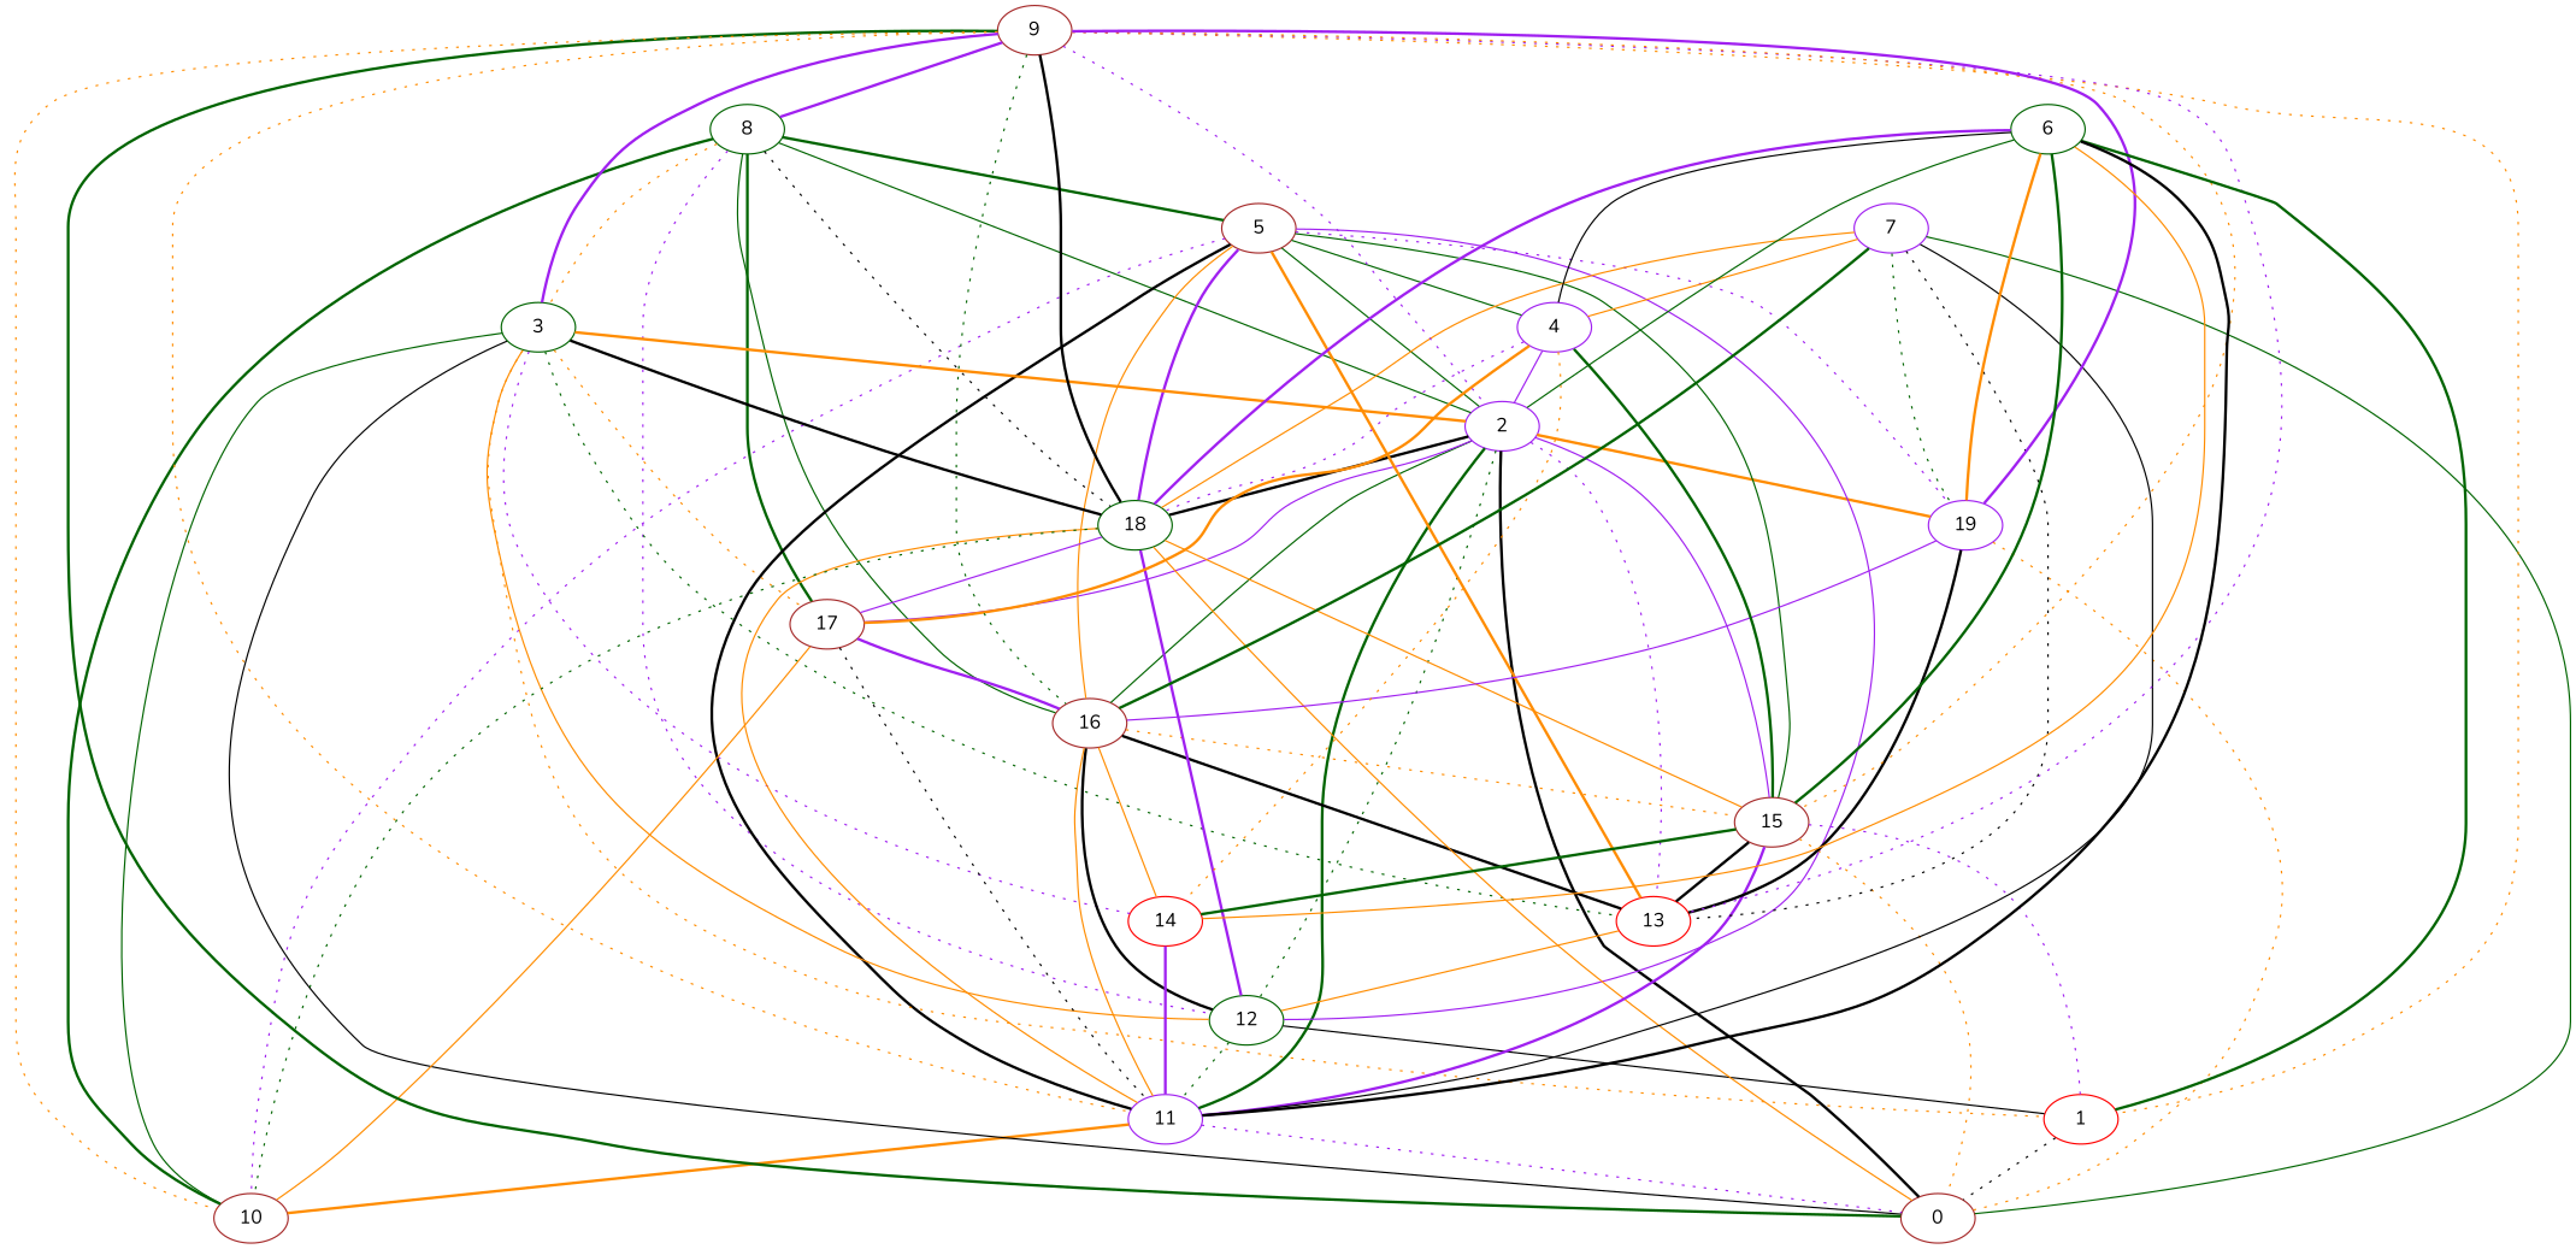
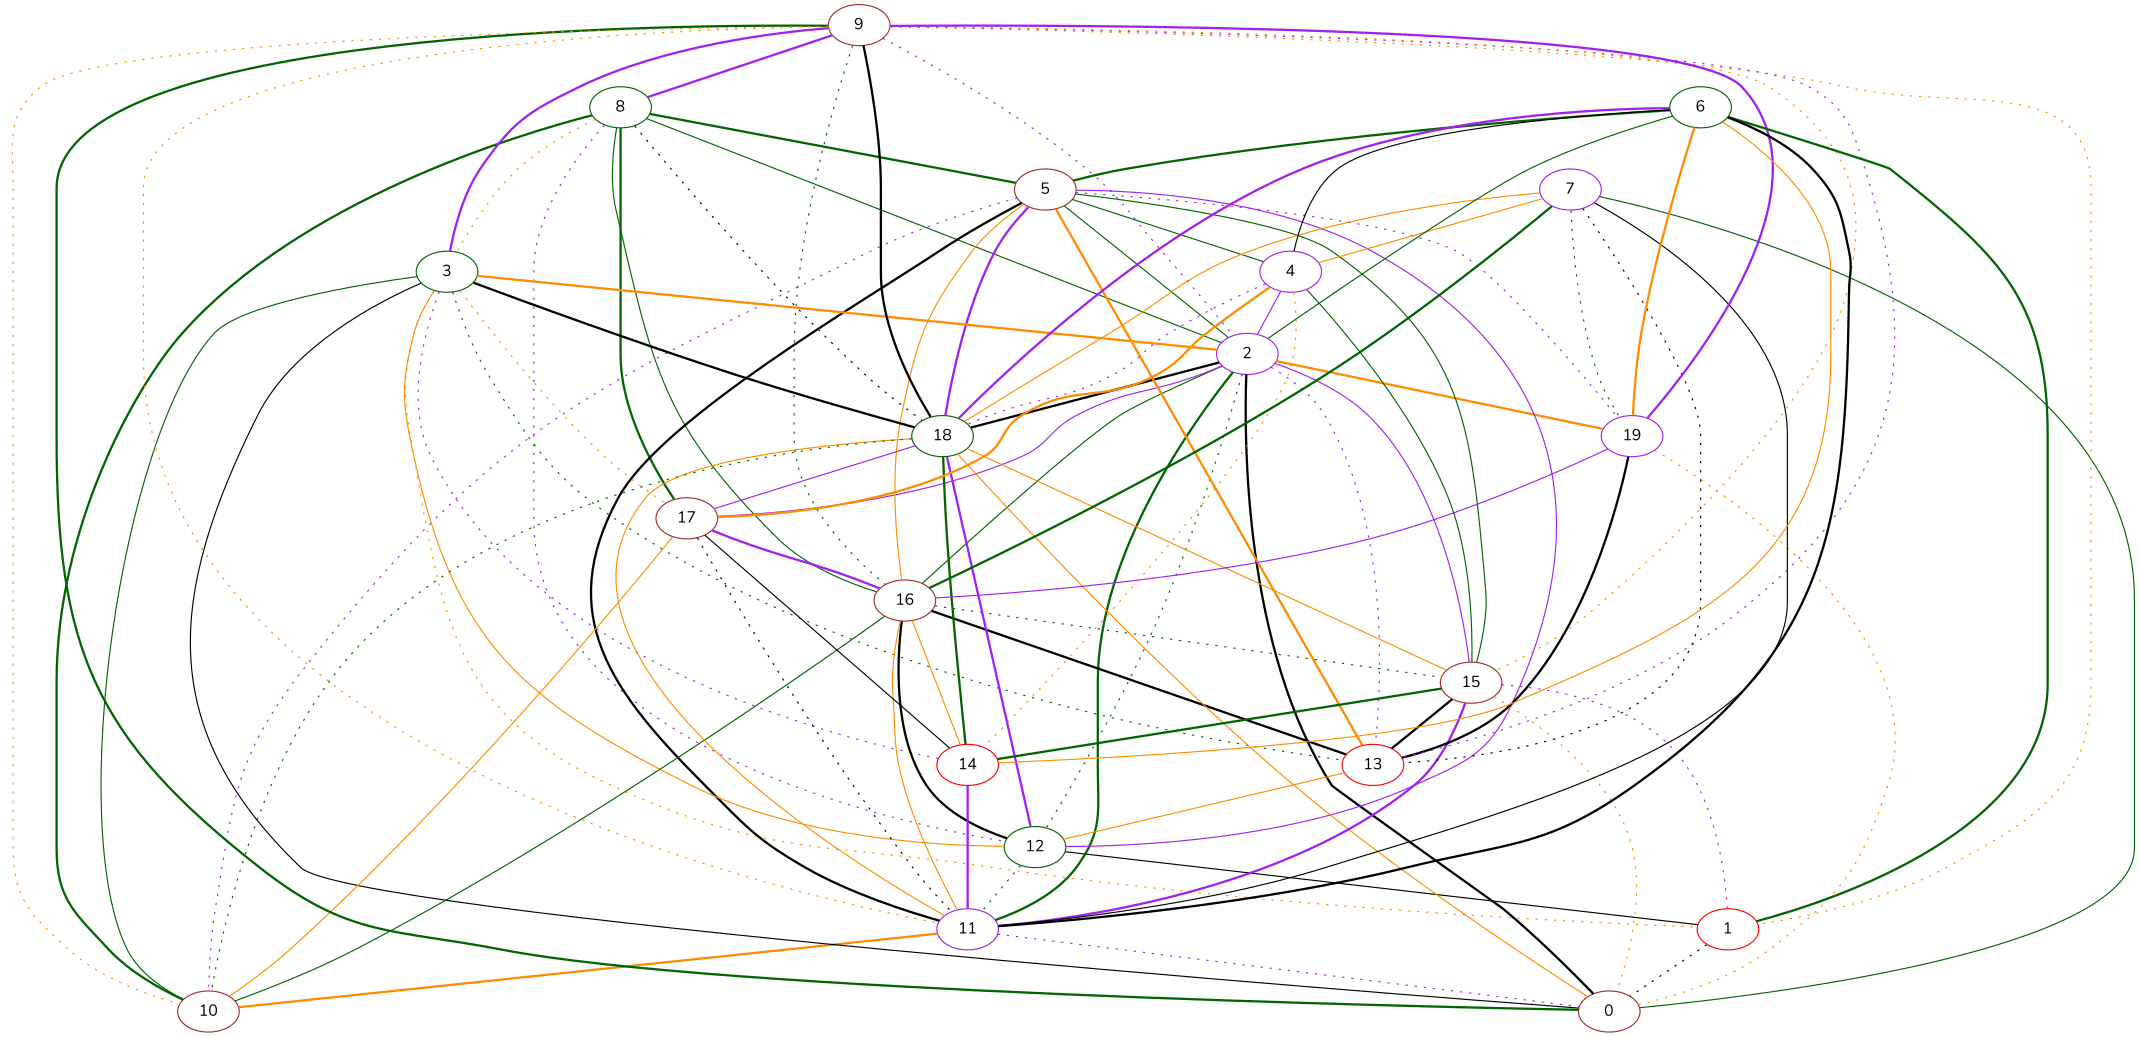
  digraph {
    fontname=Nunito
    node [color=brown fontname=Nunito]
    edge [color=darkgreen dir=none fontname=Nunito style=bold]
    12 [color=darkgreen]
    1 [color=red]
    11 [color=purple]
    0
    8 [color=darkgreen]
    10
    2 [color=purple]
    5
    3 [color=darkgreen]
    16
    17
    18 [color=darkgreen]
    13 [color=red]
    15
    19 [color=purple]
    4 [color=purple]
    14 [color=red]
    7 [color=purple]
    9
    6 [color=darkgreen]
    subgraph sub_1 {
      12
      1
      11
      0
      8
      10
      2
      5
      3
      16
      17
      18
      13
      15
      19
      4
      14
      7
      9
      6
    }
    12 -> 1 [color=black style=solid]
    12 -> 11 [style=dotted]
    1 -> 0 [color=black style=dotted]
    11 -> 0 [color=purple style=dotted]
    11 -> 10 [color=darkorange]
    8 -> 12 [color=purple style=dotted]
    8 -> 10
    8 -> 2 [style=solid]
    8 -> 5
    8 -> 3 [color=darkorange style=dotted]
    8 -> 16 [style=solid]
    8 -> 17
    8 -> 18 [color=black style=dotted]
    2 -> 12 [style=dotted]
    2 -> 11
    2 -> 0 [color=black]
    2 -> 16 [style=solid]
    2 -> 17 [color=purple style=solid]
    2 -> 18 [color=black]
    2 -> 13 [color=purple style=dotted]
    2 -> 15 [color=purple style=solid]
    2 -> 19 [color=darkorange]
    5 -> 12 [color=purple style=solid]
    5 -> 11 [color=black]
    5 -> 10 [color=purple style=dotted]
    5 -> 2 [style=solid]
    5 -> 16 [color=darkorange style=solid]
    5 -> 18 [color=purple]
    5 -> 13 [color=darkorange]
    5 -> 15 [style=solid]
    5 -> 19 [color=purple style=dotted]
    5 -> 4 [style=solid]
    3 -> 12 [color=darkorange style=solid]
    3 -> 1 [color=darkorange style=dotted]
    3 -> 0 [color=black style=solid]
    3 -> 10 [style=solid]
    3 -> 2 [color=darkorange]
    3 -> 17 [color=darkorange style=dotted]
    3 -> 18 [color=black]
    3 -> 13 [style=dotted]
    3 -> 14 [color=purple style=dotted]
    16 -> 12 [color=black]
    16 -> 11 [color=darkorange style=solid]
+   16 -> 10 [style=solid]
    16 -> 13 [color=black]
-   16 -> 15 [color=darkorange style=dotted]
+   16 -> 15 [style=dotted]
    16 -> 14 [color=darkorange style=solid]
    17 -> 11 [color=black style=dotted]
    17 -> 10 [color=darkorange style=solid]
    17 -> 16 [color=purple]
+   17 -> 14 [color=black style=solid]
    18 -> 12 [color=purple]
    18 -> 11 [color=darkorange style=solid]
    18 -> 0 [color=darkorange style=solid]
    18 -> 10 [style=dotted]
    18 -> 17 [color=purple style=solid]
    18 -> 15 [color=darkorange style=solid]
+   18 -> 14
    13 -> 12 [color=darkorange style=solid]
    15 -> 1 [color=purple style=dotted]
    15 -> 11 [color=purple]
    15 -> 0 [color=darkorange style=dotted]
    15 -> 13 [color=black]
    15 -> 14
    19 -> 0 [color=darkorange style=dotted]
    19 -> 16 [color=purple style=solid]
    19 -> 13 [color=black]
    4 -> 2 [color=purple style=solid]
    4 -> 17 [color=darkorange]
    4 -> 18 [color=purple style=dotted]
-   4 -> 15
+   4 -> 15 [style=solid]
    4 -> 14 [color=darkorange style=dotted]
    14 -> 11 [color=purple]
    7 -> 11 [color=black style=solid]
    7 -> 0 [style=solid]
    7 -> 16
    7 -> 18 [color=darkorange style=solid]
    7 -> 13 [color=black style=dotted]
    7 -> 19 [style=dotted]
    7 -> 4 [color=darkorange style=solid]
    9 -> 1 [color=darkorange style=dotted]
    9 -> 11 [color=darkorange style=dotted]
    9 -> 0
    9 -> 8 [color=purple]
    9 -> 10 [color=darkorange style=dotted]
    9 -> 2 [color=purple style=dotted]
    9 -> 3 [color=purple]
    9 -> 16 [style=dotted]
    9 -> 18 [color=black]
    9 -> 13 [color=purple style=dotted]
    9 -> 15 [color=darkorange style=dotted]
    9 -> 19 [color=purple]
    6 -> 1
    6 -> 11 [color=black]
    6 -> 2 [style=solid]
-   6 -> 15
+   6 -> 5
    6 -> 18 [color=purple]
    6 -> 19 [color=darkorange]
    6 -> 4 [color=black style=solid]
    6 -> 14 [color=darkorange style=solid]
  }
